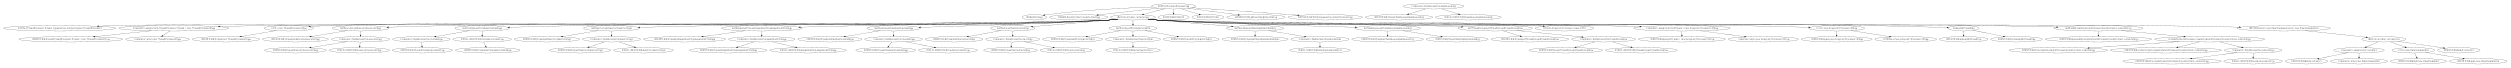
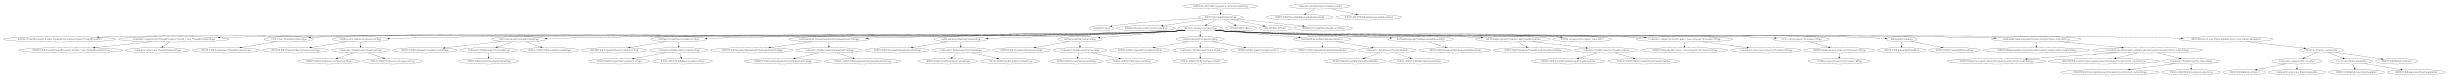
  digraph {
    fontname=Montserrat
    node [fontname=Montserrat]
    edge [fontname=Montserrat]
    n1 [label=<(METHOD,createProcessor)<SUB>101</SUB>>]
    n2 [label=<(PARAM,this)<SUB>101</SUB>>]
    n3 [label=<(PARAM,RouteContext routeContext)<SUB>102</SUB>>]
    n4 [label=<(BLOCK,&lt;empty&gt;,&lt;empty&gt;)<SUB>102</SUB>>]
    n5 [label=<(MODIFIER,PUBLIC)>]
    n6 [label=<(MODIFIER,VIRTUAL)>]
    n7 [label=<(ANNOTATION,@Override,@Override)<SUB>101</SUB>>]
    n8 [label=<(METHOD_RETURN,org.apache.camel.Processor)<SUB>102</SUB>>]
    n9 [label=<(LOCAL,ThreadProcessor thread: org.apache.camel.processor.ThreadProcessor)>]
    n10 [label=<(&lt;operator&gt;.assignment,ThreadProcessor thread = new ThreadProcessor())<SUB>104</SUB>>]
    n11 [label=<(&lt;init&gt;,new ThreadProcessor())<SUB>104</SUB>>]
    n12 [label=<(setExecutor,setExecutor(executor))<SUB>105</SUB>>]
    n13 [label=<(setCoreSize,setCoreSize(coreSize))<SUB>106</SUB>>]
    n14 [label=<(setDaemon,setDaemon(daemon))<SUB>107</SUB>>]
    n15 [label=<(setKeepAliveTime,setKeepAliveTime(keepAliveTime))<SUB>108</SUB>>]
    n16 [label=<(setMaxSize,setMaxSize(maxSize))<SUB>109</SUB>>]
    n17 [label=<(setName,setName(name))<SUB>110</SUB>>]
    n18 [label=<(setPriority,setPriority(priority))<SUB>111</SUB>>]
    n19 [label=<(setStackSize,setStackSize(stackSize))<SUB>112</SUB>>]
    n20 [label=<(setTaskQueue,setTaskQueue(taskQueue))<SUB>113</SUB>>]
    n21 [label=<(setThreadGroup,setThreadGroup(threadGroup))<SUB>114</SUB>>]
    n22 [label=<(LOCAL,ArrayList&lt;Processor&gt; pipe: ANY)>]
    n23 [label=<(&lt;operator&gt;.assignment,ANY pipe = new ArrayList&lt;Processor&gt;(2))<SUB>118</SUB>>]
    n24 [label=<(&lt;init&gt;,new ArrayList&lt;Processor&gt;(2))<SUB>118</SUB>>]
    n25 [label=<(add,add(thread))<SUB>119</SUB>>]
    n26 [label=<(add,add(createOutputsProcessor(routeContext, outputs)))<SUB>120</SUB>>]
    n27 [label=<(RETURN,return new Pipeline(pipe);,return new Pipeline(pipe);)<SUB>121</SUB>>]
    n28 [label=<(IDENTIFIER,thread,ThreadProcessor thread = new ThreadProcessor())<SUB>104</SUB>>]
    n29 [label=<(&lt;operator&gt;.alloc,new ThreadProcessor())<SUB>104</SUB>>]
    n30 [label=<(IDENTIFIER,thread,new ThreadProcessor())<SUB>104</SUB>>]
    n31 [label=<(IDENTIFIER,thread,setExecutor(executor))<SUB>105</SUB>>]
    n32 [label=<(&lt;operator&gt;.fieldAccess,this.executor)<SUB>105</SUB>>]
    n33 [label=<(IDENTIFIER,thread,setCoreSize(coreSize))<SUB>106</SUB>>]
    n34 [label=<(&lt;operator&gt;.fieldAccess,this.coreSize)<SUB>106</SUB>>]
    n35 [label=<(FIELD_IDENTIFIER,coreSize,coreSize)<SUB>106</SUB>>]
    n36 [label=<(IDENTIFIER,thread,setDaemon(daemon))<SUB>107</SUB>>]
    n37 [label=<(&lt;operator&gt;.fieldAccess,this.daemon)<SUB>107</SUB>>]
    n38 [label=<(IDENTIFIER,thread,setKeepAliveTime(keepAliveTime))<SUB>108</SUB>>]
    n39 [label=<(&lt;operator&gt;.fieldAccess,this.keepAliveTime)<SUB>108</SUB>>]
    n40 [label=<(IDENTIFIER,thread,setMaxSize(maxSize))<SUB>109</SUB>>]
    n41 [label=<(&lt;operator&gt;.fieldAccess,this.maxSize)<SUB>109</SUB>>]
    n42 [label=<(IDENTIFIER,thread,setName(name))<SUB>110</SUB>>]
    n43 [label=<(&lt;operator&gt;.fieldAccess,this.name)<SUB>110</SUB>>]
    n44 [label=<(IDENTIFIER,thread,setPriority(priority))<SUB>111</SUB>>]
    n45 [label=<(&lt;operator&gt;.fieldAccess,this.priority)<SUB>111</SUB>>]
    n46 [label=<(IDENTIFIER,this,setPriority(priority))<SUB>111</SUB>>]
    n47 [label=<(IDENTIFIER,thread,setStackSize(stackSize))<SUB>112</SUB>>]
    n48 [label=<(&lt;operator&gt;.fieldAccess,this.stackSize)<SUB>112</SUB>>]
    n49 [label=<(IDENTIFIER,thread,setTaskQueue(taskQueue))<SUB>113</SUB>>]
    n50 [label=<(IDENTIFIER,thread,setThreadGroup(threadGroup))<SUB>114</SUB>>]
    n51 [label=<(&lt;operator&gt;.fieldAccess,this.threadGroup)<SUB>114</SUB>>]
    n52 [label=<(IDENTIFIER,pipe,ANY pipe = new ArrayList&lt;Processor&gt;(2))<SUB>118</SUB>>]
    n53 [label=<(&lt;operator&gt;.alloc,new ArrayList&lt;Processor&gt;(2))<SUB>118</SUB>>]
    n54 [label=<(IDENTIFIER,pipe,new ArrayList&lt;Processor&gt;(2))<SUB>118</SUB>>]
    n55 [label=<(LITERAL,2,new ArrayList&lt;Processor&gt;(2))<SUB>118</SUB>>]
    n56 [label=<(IDENTIFIER,pipe,add(thread))<SUB>119</SUB>>]
    n57 [label=<(IDENTIFIER,thread,add(thread))<SUB>119</SUB>>]
    n58 [label=<(IDENTIFIER,pipe,add(createOutputsProcessor(routeContext, outputs)))<SUB>120</SUB>>]
    n59 [label=<(createOutputsProcessor,createOutputsProcessor(routeContext, outputs))<SUB>120</SUB>>]
    n60 [label=<(BLOCK,&lt;empty&gt;,&lt;empty&gt;)<SUB>121</SUB>>]
    n61 [label=<(IDENTIFIER,this,setExecutor(executor))<SUB>105</SUB>>]
    n62 [label=<(FIELD_IDENTIFIER,executor,executor)<SUB>105</SUB>>]
    n63 [label=<(IDENTIFIER,this,setCoreSize(coreSize))<SUB>106</SUB>>]
    n64 [label=<(IDENTIFIER,this,setDaemon(daemon))<SUB>107</SUB>>]
    n65 [label=<(FIELD_IDENTIFIER,daemon,daemon)<SUB>107</SUB>>]
    n66 [label=<(IDENTIFIER,this,setKeepAliveTime(keepAliveTime))<SUB>118</SUB>>]
    n67 [label=<(FIELD_IDENTIFIER,keepAliveTime,keepAliveTime)<SUB>108</SUB>>]
    n68 [label=<(IDENTIFIER,this,setMaxSize(maxSize))<SUB>109</SUB>>]
    n69 [label=<(FIELD_IDENTIFIER,maxSize,maxSize)<SUB>109</SUB>>]
    n70 [label=<(IDENTIFIER,this,setName(name))<SUB>110</SUB>>]
    n71 [label=<(FIELD_IDENTIFIER,name,name)<SUB>110</SUB>>]
    n72 [label=<(FIELD_IDENTIFIER,priority,priority)<SUB>111</SUB>>]
    n73 [label=<(IDENTIFIER,this,setStackSize(stackSize))<SUB>112</SUB>>]
    n74 [label=<(FIELD_IDENTIFIER,stackSize,stackSize)<SUB>112</SUB>>]
    n75 [label=<(&lt;operator&gt;.fieldAccess,this.taskQueue)<SUB>113</SUB>>]
    n76 [label=<(IDENTIFIER,this,setTaskQueue(taskQueue))<SUB>113</SUB>>]
    n77 [label=<(FIELD_IDENTIFIER,taskQueue,taskQueue)<SUB>113</SUB>>]
    n78 [label=<(IDENTIFIER,this,setThreadGroup(threadGroup))<SUB>114</SUB>>]
    n79 [label=<(FIELD_IDENTIFIER,threadGroup,threadGroup)<SUB>114</SUB>>]
    n80 [label=<(IDENTIFIER,this,createOutputsProcessor(routeContext, outputs))<SUB>120</SUB>>]
    n81 [label=<(IDENTIFIER,routeContext,createOutputsProcessor(routeContext, outputs))<SUB>120</SUB>>]
    n82 [label=<(&lt;operator&gt;.fieldAccess,this.outputs)<SUB>120</SUB>>]
    n83 [label=<(IDENTIFIER,this,createOutputsProcessor(routeContext, outputs))<SUB>120</SUB>>]
    n84 [label=<(FIELD_IDENTIFIER,outputs,outputs)<SUB>120</SUB>>]
    n85 [label=<(&lt;operator&gt;.assignment,&lt;empty&gt;)>]
    n86 [label=<(&lt;init&gt;,new Pipeline(pipe))<SUB>121</SUB>>]
    n87 [label=<(IDENTIFIER,$obj3,&lt;empty&gt;)>]
    n88 [label=<(IDENTIFIER,$obj3,&lt;empty&gt;)>]
    n89 [label=<(&lt;operator&gt;.alloc,new Pipeline(pipe))<SUB>121</SUB>>]
    n90 [label=<(IDENTIFIER,$obj3,new Pipeline(pipe))>]
    n91 [label=<(IDENTIFIER,pipe,new Pipeline(pipe))<SUB>121</SUB>>]
    n1 -> n2
    n1 -> n3
    n1 -> n4
    n1 -> n5
    n1 -> n6
    n1 -> n7
-   n1 -> n8
+   n8 -> n1
    n4 -> n9
    n4 -> n10
    n4 -> n11
    n4 -> n12
    n4 -> n13
    n4 -> n14
    n4 -> n15
    n4 -> n16
    n4 -> n17
    n4 -> n18
    n4 -> n19
    n4 -> n20
    n4 -> n21
    n4 -> n22
    n4 -> n23
    n4 -> n24
    n4 -> n25
    n4 -> n26
    n4 -> n27
    n10 -> n28
    n10 -> n29
    n11 -> n30
    n12 -> n31
    n12 -> n32
-   n35 -> n33
+   n13 -> n33
    n13 -> n34
    n13 -> n35
    n14 -> n36
    n14 -> n37
    n15 -> n38
    n15 -> n39
    n16 -> n40
    n16 -> n41
    n17 -> n42
    n17 -> n43
    n18 -> n44
    n18 -> n45
    n18 -> n46
    n19 -> n47
    n19 -> n48
    n20 -> n49
    n21 -> n50
    n21 -> n51
    n23 -> n52
    n23 -> n53
    n24 -> n54
-   n24 -> n55
+   n54 -> n55
    n25 -> n56
    n25 -> n57
    n26 -> n58
    n26 -> n59
    n27 -> n60
    n32 -> n61
    n32 -> n62
    n34 -> n63
    n37 -> n64
    n37 -> n65
    n39 -> n66
    n39 -> n67
    n41 -> n68
    n41 -> n69
    n43 -> n70
    n43 -> n71
    n45 -> n72
-   n20 -> n73
+   n48 -> n73
    n48 -> n74
    n51 -> n78
    n51 -> n79
    n59 -> n80
    n59 -> n81
    n59 -> n82
    n60 -> n85
    n60 -> n86
    n60 -> n87
    n75 -> n76
    n75 -> n77
    n82 -> n83
    n82 -> n84
    n85 -> n88
    n85 -> n89
    n86 -> n90
    n86 -> n91
  }
